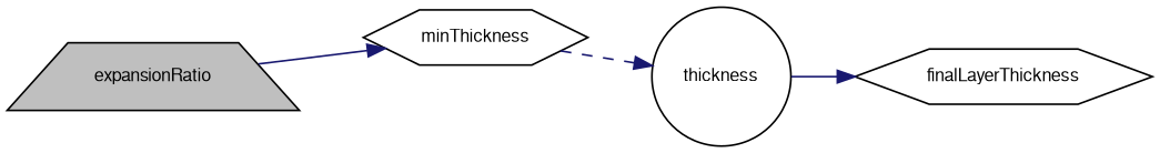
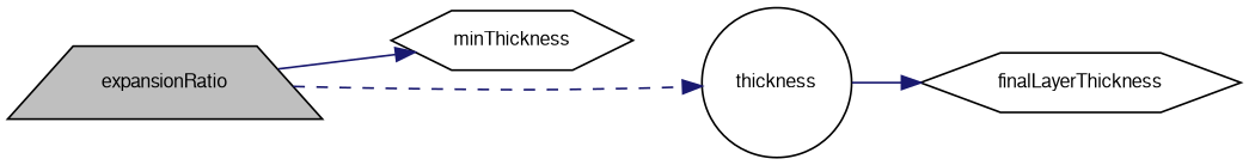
  digraph {
    rankdir=LR
    node [color=black fontname=FreeSans fontsize=10 shape=hexagon]
    edge [color=midnightblue fontname=FreeSans fontsize=10 labelfontname=FreeSans labelfontsize=10 style=solid]
    n1 [fillcolor=grey75 fontcolor=black height=0.2 label=expansionRatio shape=trapezium style=filled width=0.4]
    n2 [height=0.2 label=minThickness width=0.4]
    n3 [height=0.2 label=thickness shape=circle width=0.4]
    n4 [height=0.2 label=finalLayerThickness width=0.4]
    n1 -> n2
-   n2 -> n3 [style=dashed]
+   n1 -> n3 [style=dashed]
    n3 -> n4
  }
